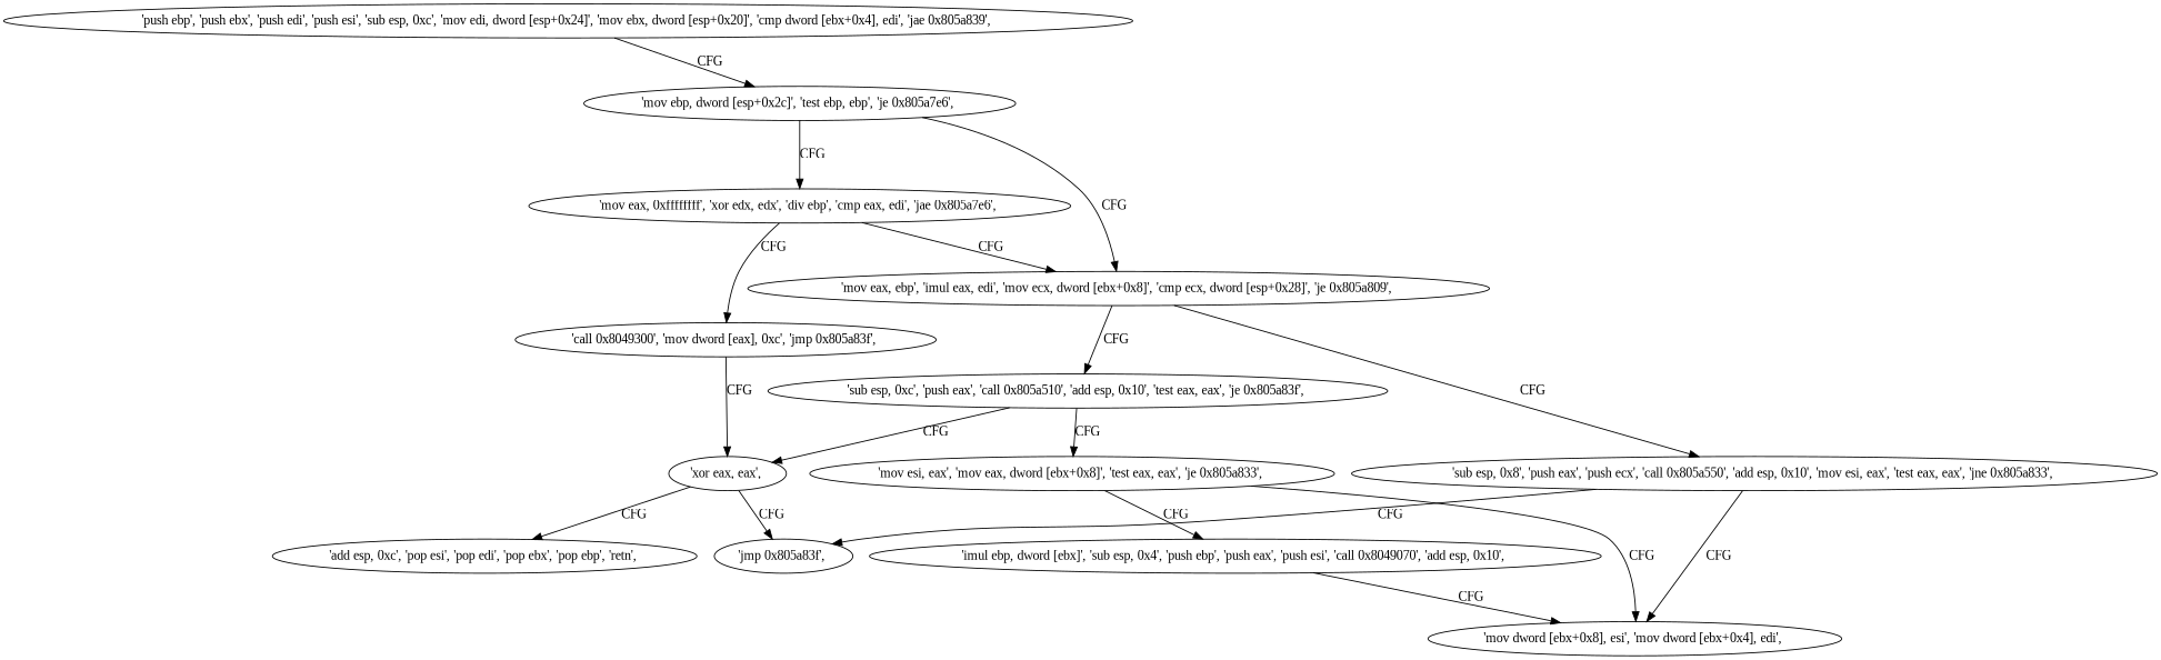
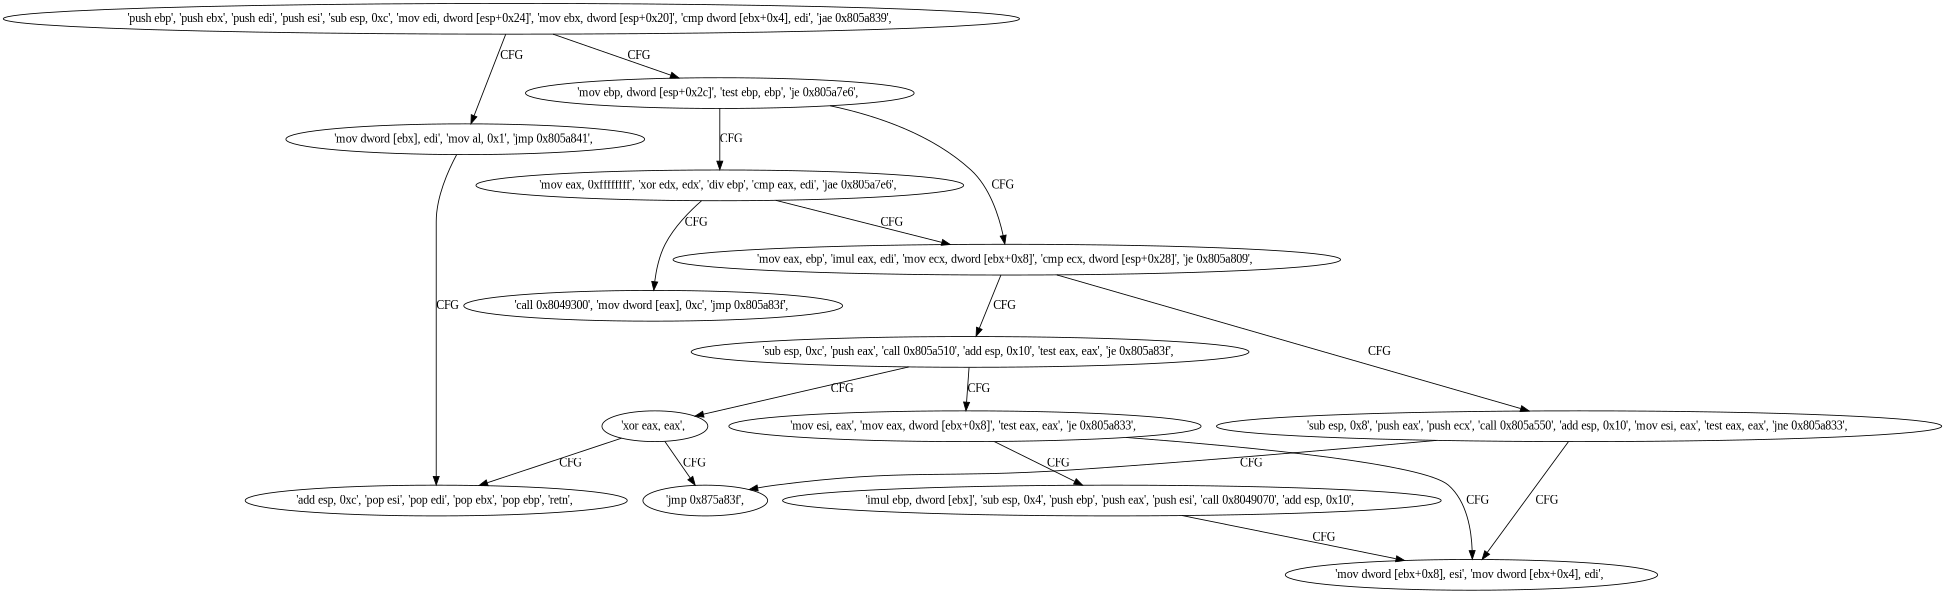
  digraph {
    fontname="Liberation Serif"
    node [fontname="Liberation Serif"]
    edge [fontname="Liberation Serif"]
    n1 [label="'push ebp', 'push ebx', 'push edi', 'push esi', 'sub esp, 0xc', 'mov edi, dword [esp+0x24]', 'mov ebx, dword [esp+0x20]', 'cmp dword [ebx+0x4], edi', 'jae 0x805a839', "]
+   n2 [label="'mov dword [ebx], edi', 'mov al, 0x1', 'jmp 0x805a841', "]
    n3 [label="'mov ebp, dword [esp+0x2c]', 'test ebp, ebp', 'je 0x805a7e6', "]
    n4 [label="'add esp, 0xc', 'pop esi', 'pop edi', 'pop ebx', 'pop ebp', 'retn', "]
    n5 [label="'mov eax, ebp', 'imul eax, edi', 'mov ecx, dword [ebx+0x8]', 'cmp ecx, dword [esp+0x28]', 'je 0x805a809', "]
    n6 [label="'mov eax, 0xffffffff', 'xor edx, edx', 'div ebp', 'cmp eax, edi', 'jae 0x805a7e6', "]
    n7 [label="'sub esp, 0xc', 'push eax', 'call 0x805a510', 'add esp, 0x10', 'test eax, eax', 'je 0x805a83f', "]
    n8 [label="'sub esp, 0x8', 'push eax', 'push ecx', 'call 0x805a550', 'add esp, 0x10', 'mov esi, eax', 'test eax, eax', 'jne 0x805a833', "]
    n9 [label="'call 0x8049300', 'mov dword [eax], 0xc', 'jmp 0x805a83f', "]
    n10 [label="'xor eax, eax', "]
    n11 [label="'mov esi, eax', 'mov eax, dword [ebx+0x8]', 'test eax, eax', 'je 0x805a833', "]
    n12 [label="'mov dword [ebx+0x8], esi', 'mov dword [ebx+0x4], edi', "]
-   n13 [label="'jmp 0x805a83f', "]
+   n13 [label="'jmp 0x875a83f',"]
    n14 [label="'imul ebp, dword [ebx]', 'sub esp, 0x4', 'push ebp', 'push eax', 'push esi', 'call 0x8049070', 'add esp, 0x10', "]
+   n1 -> n2 [label=CFG]
    n1 -> n3 [label=CFG]
+   n2 -> n4 [label=CFG]
    n3 -> n5 [label=CFG]
    n3 -> n6 [label=CFG]
    n5 -> n7 [label=CFG]
    n5 -> n8 [label=CFG]
    n6 -> n5 [label=CFG]
    n6 -> n9 [label=CFG]
    n7 -> n10 [label=CFG]
    n7 -> n11 [label=CFG]
    n8 -> n12 [label=CFG]
    n8 -> n13 [label=CFG]
-   n9 -> n10 [label=CFG]
    n10 -> n4 [label=CFG]
    n10 -> n13 [label=CFG]
    n11 -> n12 [label=CFG]
    n11 -> n14 [label=CFG]
    n14 -> n12 [label=CFG]
  }
